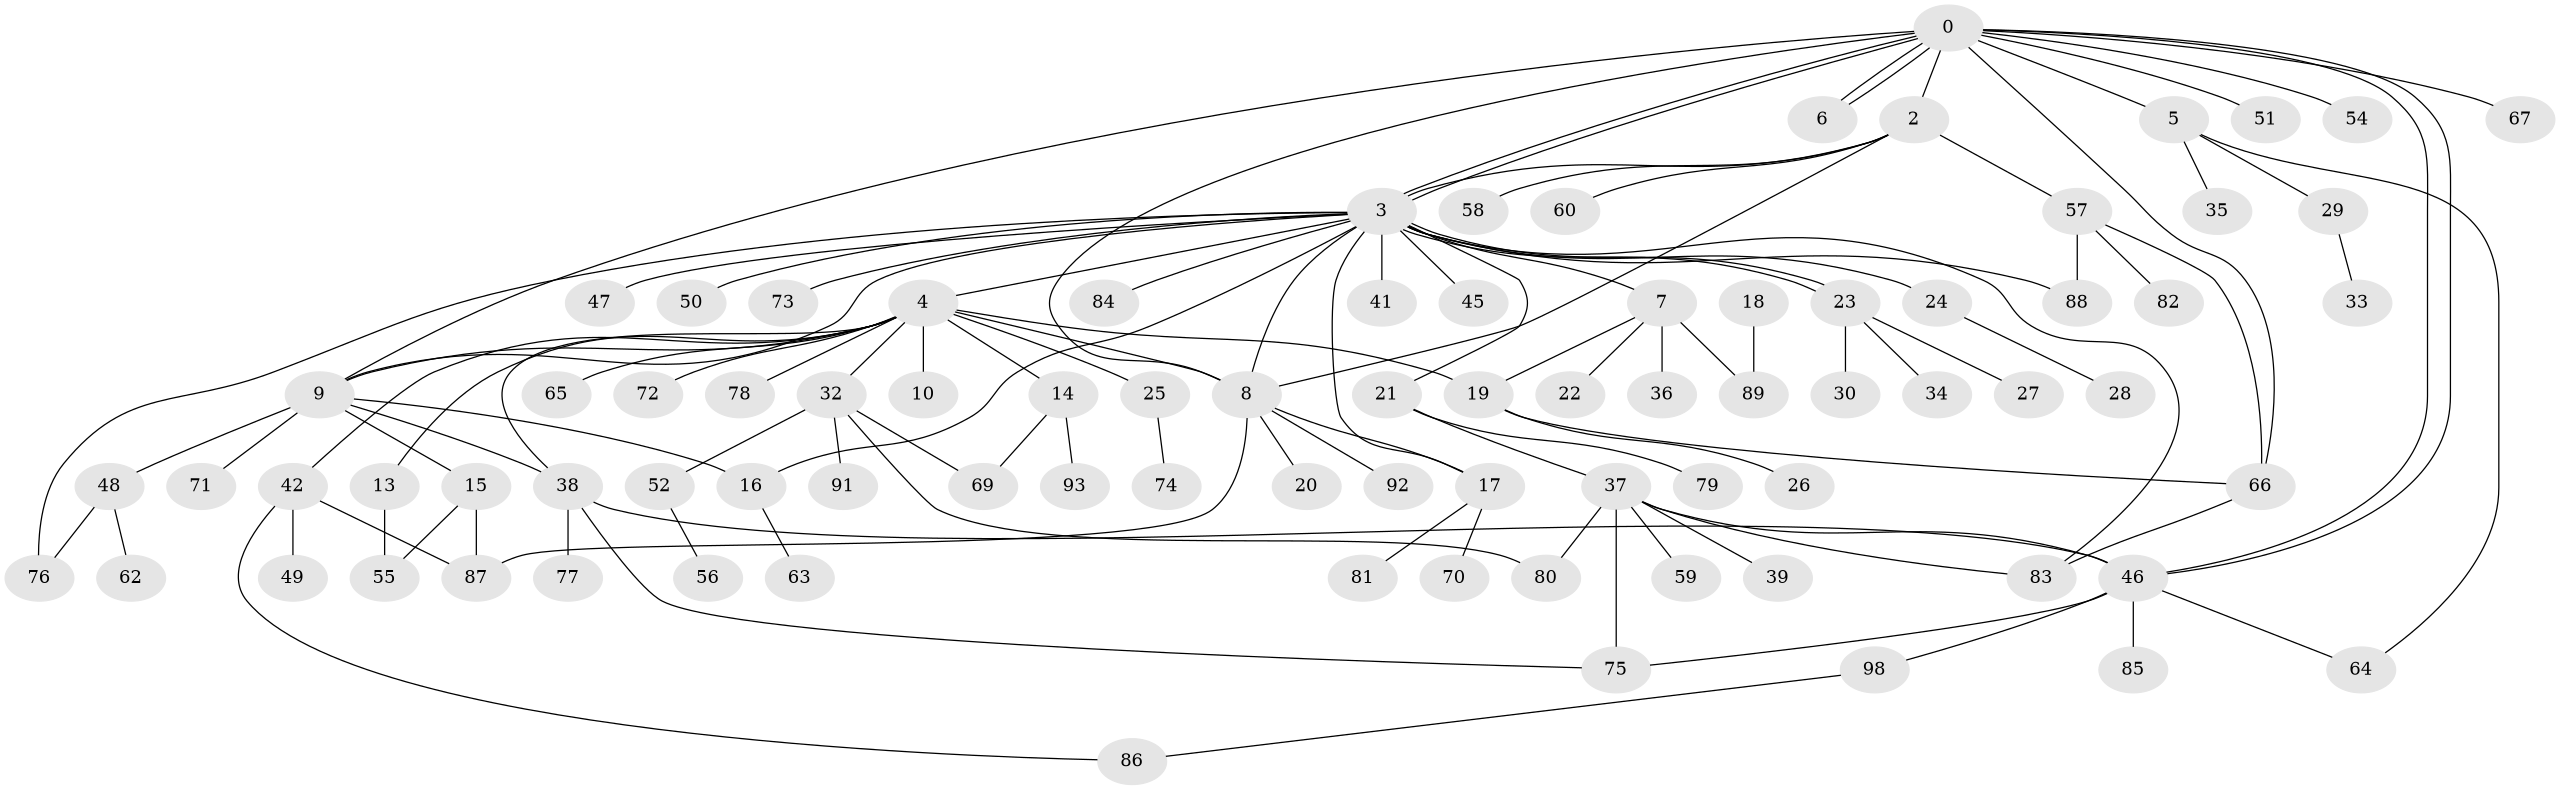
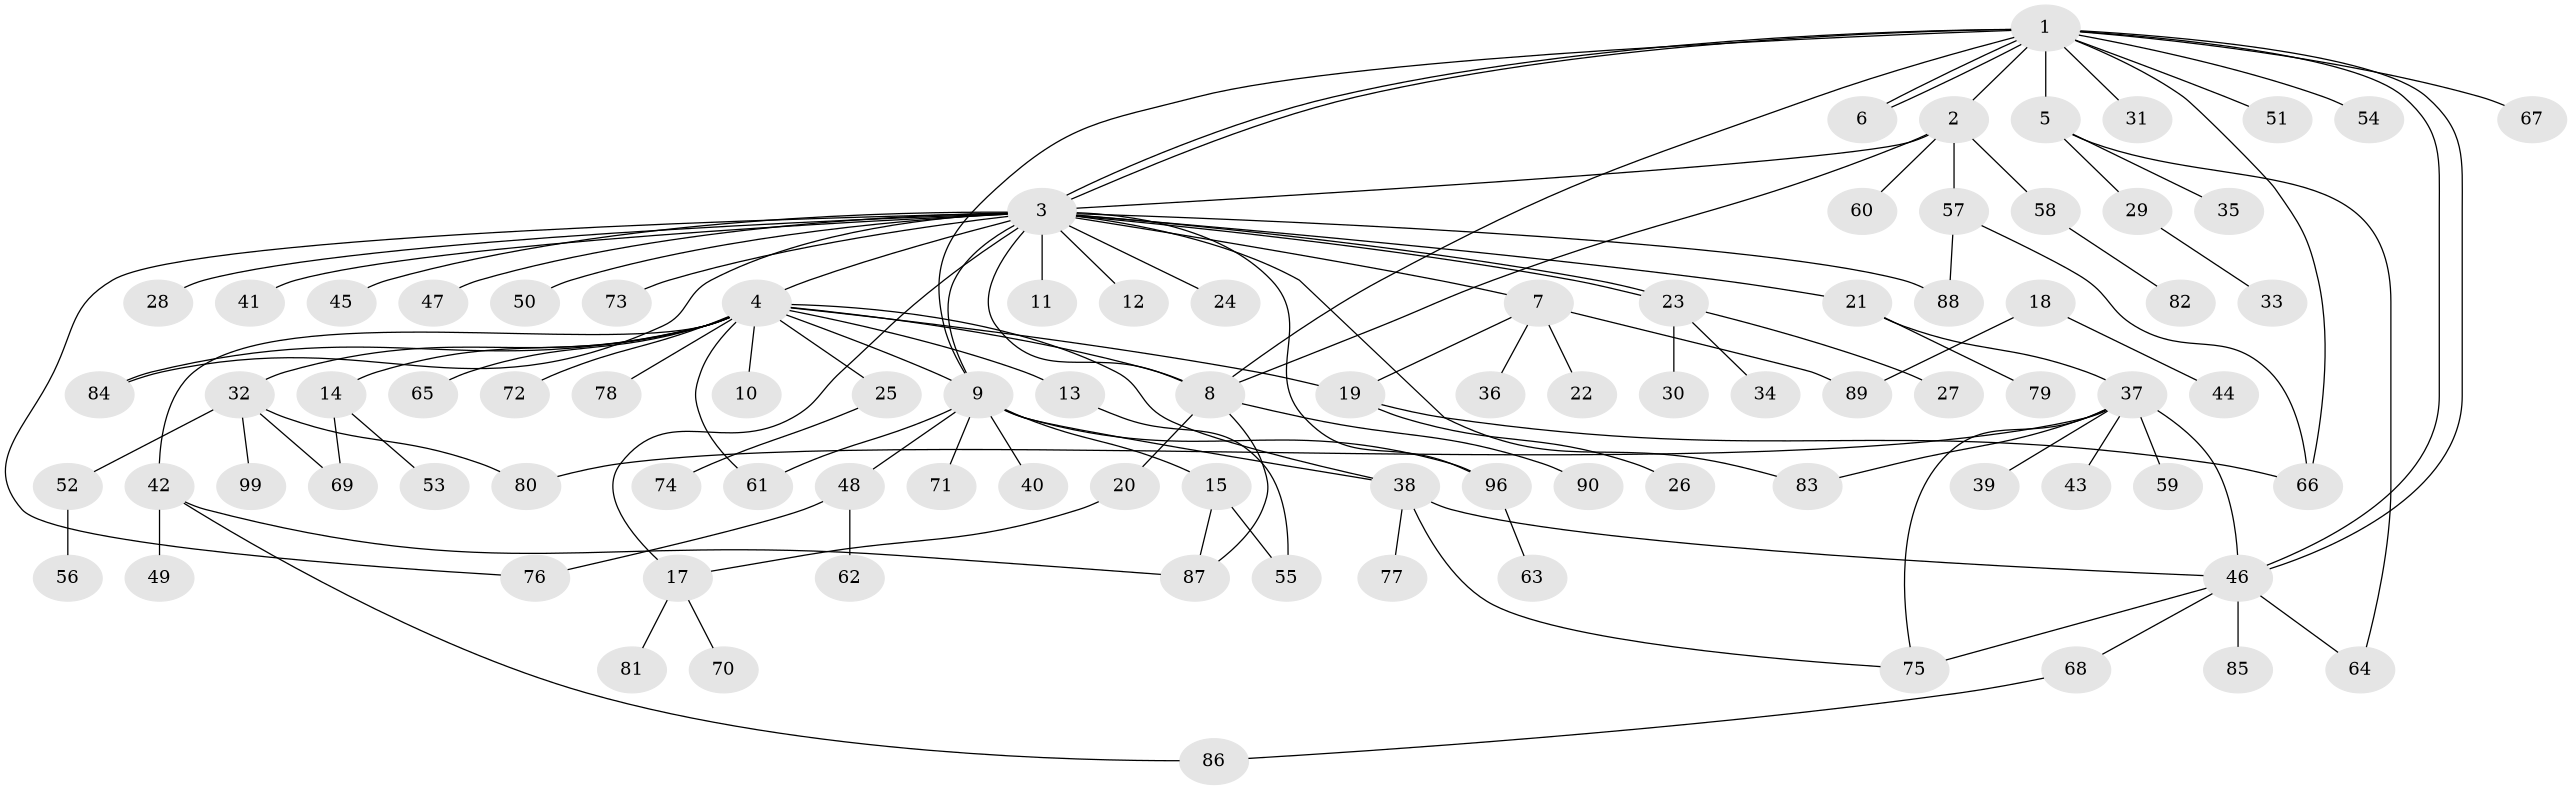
  graph {
    node [color=gray90 style=filled]
-   1 [label=0]
+   1
    2
    3
    5
    6
    8
    9
+   31
    46
    51
    54
    66
    67
    57
    58
    60
    4
    7
-   16
+   11
+   12
+   16 [label=96]
    17
    21
    23
    24
    28
    41
    45
    47
    50
    73
    76
    83
    84
    88
    29
    35
    64
    20
    87
-   90 [label=92]
+   90
    38
+   61
    15
+   40
    48
    71
    75
-   68 [label=98]
+   68
    85
    82
    10
    13
    14
    19
    25
    32
    42
    65
    72
    78
    22
    36
    89
    63
    70
    81
    37
    79
    27
    30
    34
    55
-   53 [label=93]
+   53
    69
    26
    74
    52
    80
-   91
+   91 [label=99]
    77
    49
    86
    33
    18
+   44
    62
    39
+   43
    59
    56
    1 -- 2
    1 -- 3
    1 -- 3
    1 -- 5
    1 -- 6
    1 -- 6
    1 -- 8
    1 -- 9
+   1 -- 31
    1 -- 46
    1 -- 46
    1 -- 51
    1 -- 54
    1 -- 66
    1 -- 67
    2 -- 3
    2 -- 8
    2 -- 57
    2 -- 58
    2 -- 60
    3 -- 8
    3 -- 9
    3 -- 4
    3 -- 7
+   3 -- 11
+   3 -- 12
    3 -- 16
    3 -- 17
    3 -- 21
    3 -- 23
    3 -- 23
    3 -- 24
-   24 -- 28
+   3 -- 28
    3 -- 41
    3 -- 45
    3 -- 47
    3 -- 50
    3 -- 73
    3 -- 76
    3 -- 83
    3 -- 84
    3 -- 88
    5 -- 29
    5 -- 35
    5 -- 64
-   8 -- 17
+   20 -- 17
    8 -- 20
    8 -- 87
    8 -- 90
    9 -- 16
    9 -- 38
+   9 -- 61
    9 -- 15
+   9 -- 40
    9 -- 48
    9 -- 71
    46 -- 64
    46 -- 75
    46 -- 68
    46 -- 85
-   66 -- 83
    57 -- 66
    57 -- 88
-   57 -- 82
+   58 -- 82
    4 -- 8
    4 -- 9
+   4 -- 84
    4 -- 38
+   4 -- 61
    4 -- 10
    4 -- 13
    4 -- 14
    4 -- 19
    4 -- 25
    4 -- 32
    4 -- 42
    4 -- 65
    4 -- 72
    4 -- 78
    7 -- 19
    7 -- 22
    7 -- 36
    7 -- 89
    16 -- 63
    17 -- 70
    17 -- 81
    21 -- 37
    21 -- 79
    23 -- 27
    23 -- 30
    23 -- 34
    29 -- 33
    38 -- 46
    38 -- 75
    38 -- 77
    15 -- 87
    15 -- 55
    48 -- 76
    48 -- 62
    68 -- 86
    13 -- 55
    14 -- 53
    14 -- 69
    19 -- 66
    19 -- 26
    25 -- 74
    32 -- 69
    32 -- 52
    32 -- 80
    32 -- 91
    42 -- 87
    42 -- 49
    42 -- 86
    37 -- 46
    37 -- 83
    37 -- 75
    37 -- 80
    37 -- 39
+   37 -- 43
    37 -- 59
    52 -- 56
    18 -- 89
+   18 -- 44
  }
